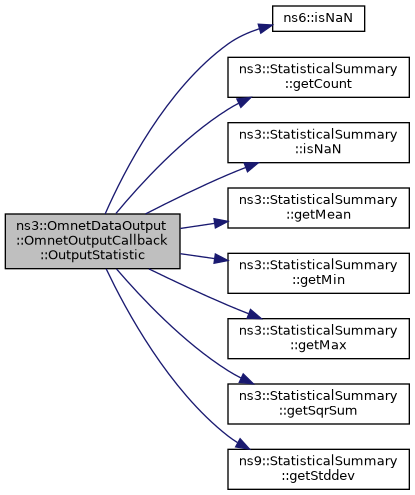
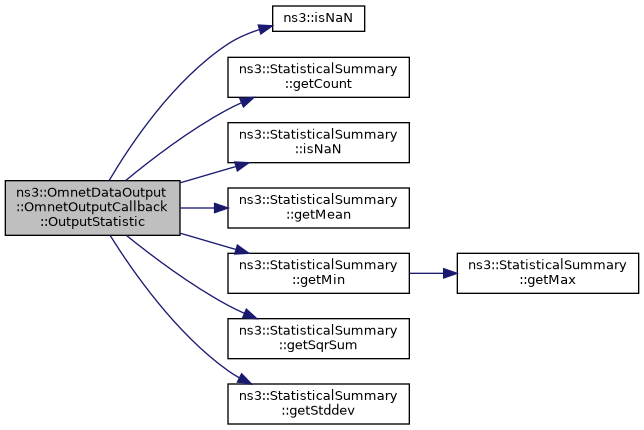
  digraph {
    rankdir=LR
    node [color=black fillcolor=white fontname=Helvetica fontsize=10 shape=record style=filled]
    edge [color=midnightblue fontname=Helvetica fontsize=10 labelfontname=Helvetica labelfontsize=10 style=solid]
    n1 [fillcolor=grey75 fontcolor=black height=0.2 label="ns3::OmnetDataOutput\l::OmnetOutputCallback\l::OutputStatistic" width=0.4]
-   n2 [height=0.2 label="ns6::isNaN" width=0.4]
+   n2 [height=0.2 label="ns3::isNaN" width=0.4]
    n3 [height=0.2 label="ns3::StatisticalSummary\l::getCount" width=0.4]
    n4 [height=0.2 label="ns3::StatisticalSummary\l::isNaN" width=0.4]
    n5 [height=0.2 label="ns3::StatisticalSummary\l::getMean" width=0.4]
    n6 [height=0.2 label="ns3::StatisticalSummary\l::getMin" width=0.4]
    n7 [height=0.2 label="ns3::StatisticalSummary\l::getMax" width=0.4]
    n8 [height=0.2 label="ns3::StatisticalSummary\l::getSqrSum" width=0.4]
-   n9 [height=0.2 label="ns9::StatisticalSummary\l::getStddev" width=0.4]
+   n9 [height=0.2 label="ns3::StatisticalSummary\l::getStddev" width=0.4]
    n1 -> n2
    n1 -> n3
    n1 -> n4
    n1 -> n5
    n1 -> n6
-   n1 -> n7
+   n6 -> n7
    n1 -> n8
    n1 -> n9
  }
